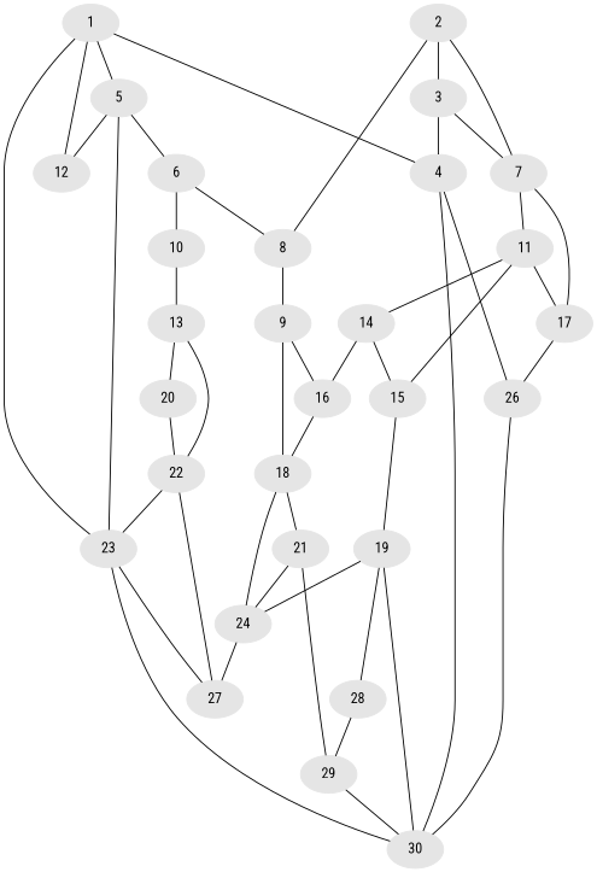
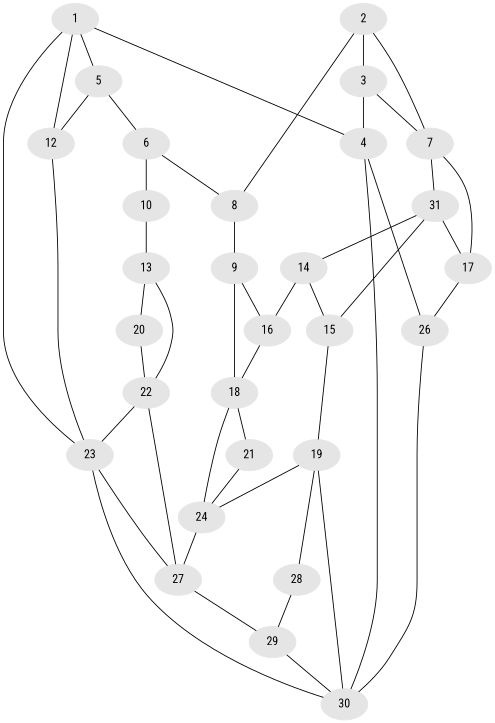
  graph {
    fontname="Roboto Condensed"
    node [color=gray90 fontname="Roboto Condensed" style=filled]
    edge [fontname="Roboto Condensed" weight=1.0]
    1
    4
    5
    12
    23
    26
    30
    6
    27
    2
    3
    7
    8
-   11
+   11 [label=31]
    17
    9
    10
    13
    14
    15
    16
    18
    21
    24
    20
    22
    19
    28
    29
    1 -- 4
    1 -- 5
    1 -- 12
    1 -- 23
    4 -- 26
    4 -- 30
    5 -- 12 [weight=2.0]
    5 -- 6 [weight=2.0]
-   5 -- 23
+   12 -- 23
    23 -- 30
    23 -- 27
    26 -- 30
    6 -- 8
    6 -- 10
-   21 -- 29
+   27 -- 29
    2 -- 3
    2 -- 7
    2 -- 8
    3 -- 4 [weight=2.0]
    3 -- 7
    7 -- 11
    7 -- 17
    8 -- 9
    11 -- 17
    11 -- 14
    11 -- 15
    17 -- 26
    9 -- 16
    9 -- 18
    10 -- 13 [weight=2.0]
    13 -- 20
    13 -- 22
    14 -- 15
    14 -- 16 [weight=2.0]
    15 -- 19
    16 -- 18
    18 -- 21
    18 -- 24
    21 -- 24
    24 -- 27
    20 -- 22
    22 -- 23
    22 -- 27
    19 -- 30
    19 -- 24
    19 -- 28
    28 -- 29
    29 -- 30
  }
